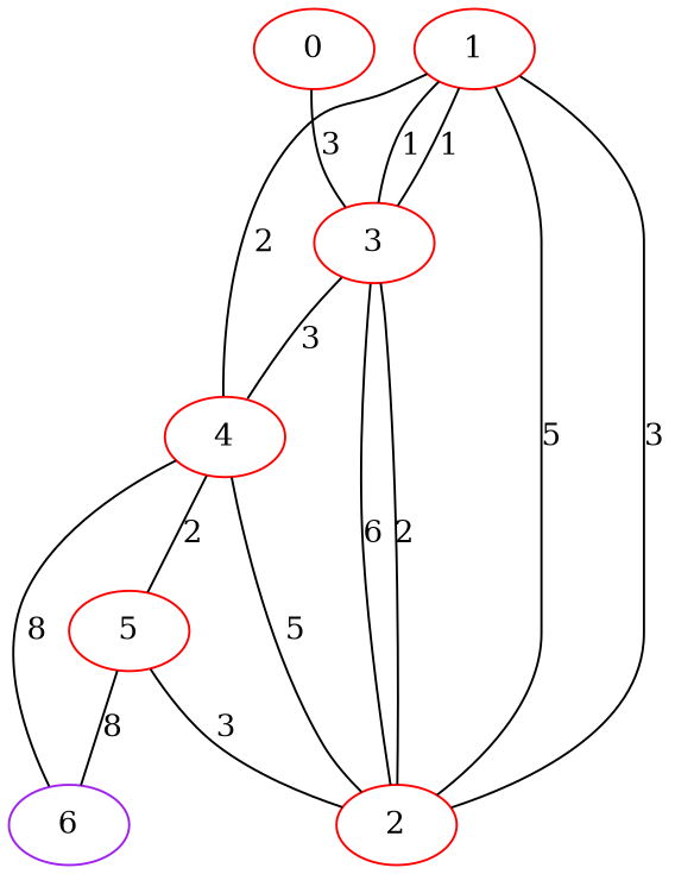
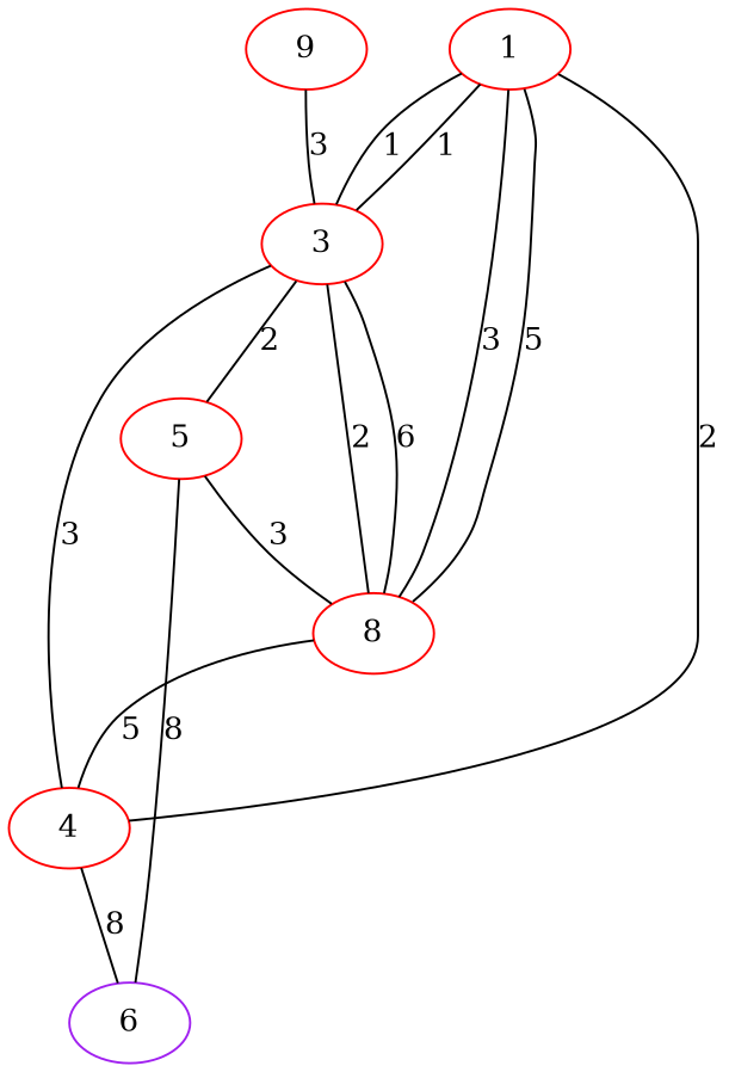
  graph {
    node [color=red weight=1]
-   0
+   0 [label=9]
    3
    1
-   2
+   2 [label=8]
    4
    5
    6 [color=purple weight=4]
    0 -- 3 [label=3]
    3 -- 4 [label=3]
    1 -- 3 [label=1]
    1 -- 3 [label=1]
    1 -- 2 [label=3]
    1 -- 2 [label=5]
    1 -- 4 [label=2]
    2 -- 3 [label=2]
    2 -- 3 [label=6]
    2 -- 4 [label=5]
-   4 -- 5 [label=2]
+   3 -- 5 [label=2]
    4 -- 6 [label=8]
    5 -- 2 [label=3]
    5 -- 6 [label=8]
  }
